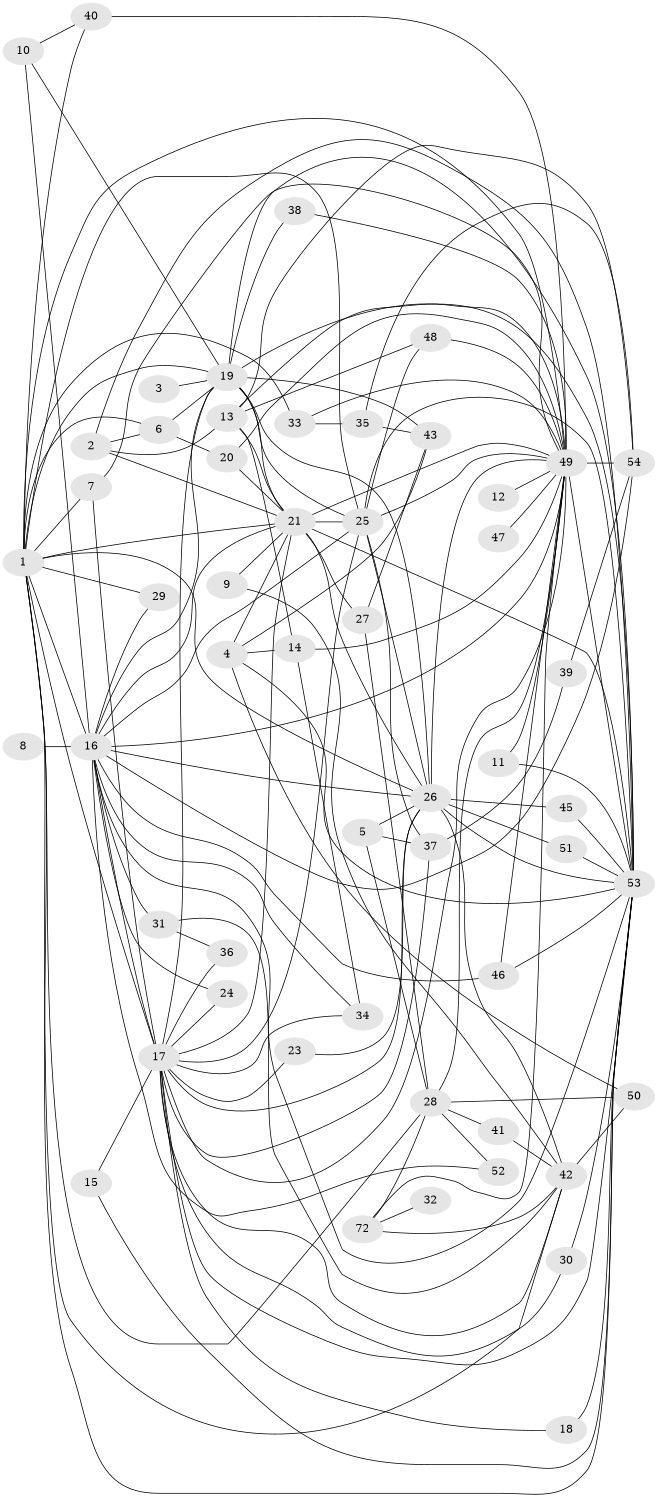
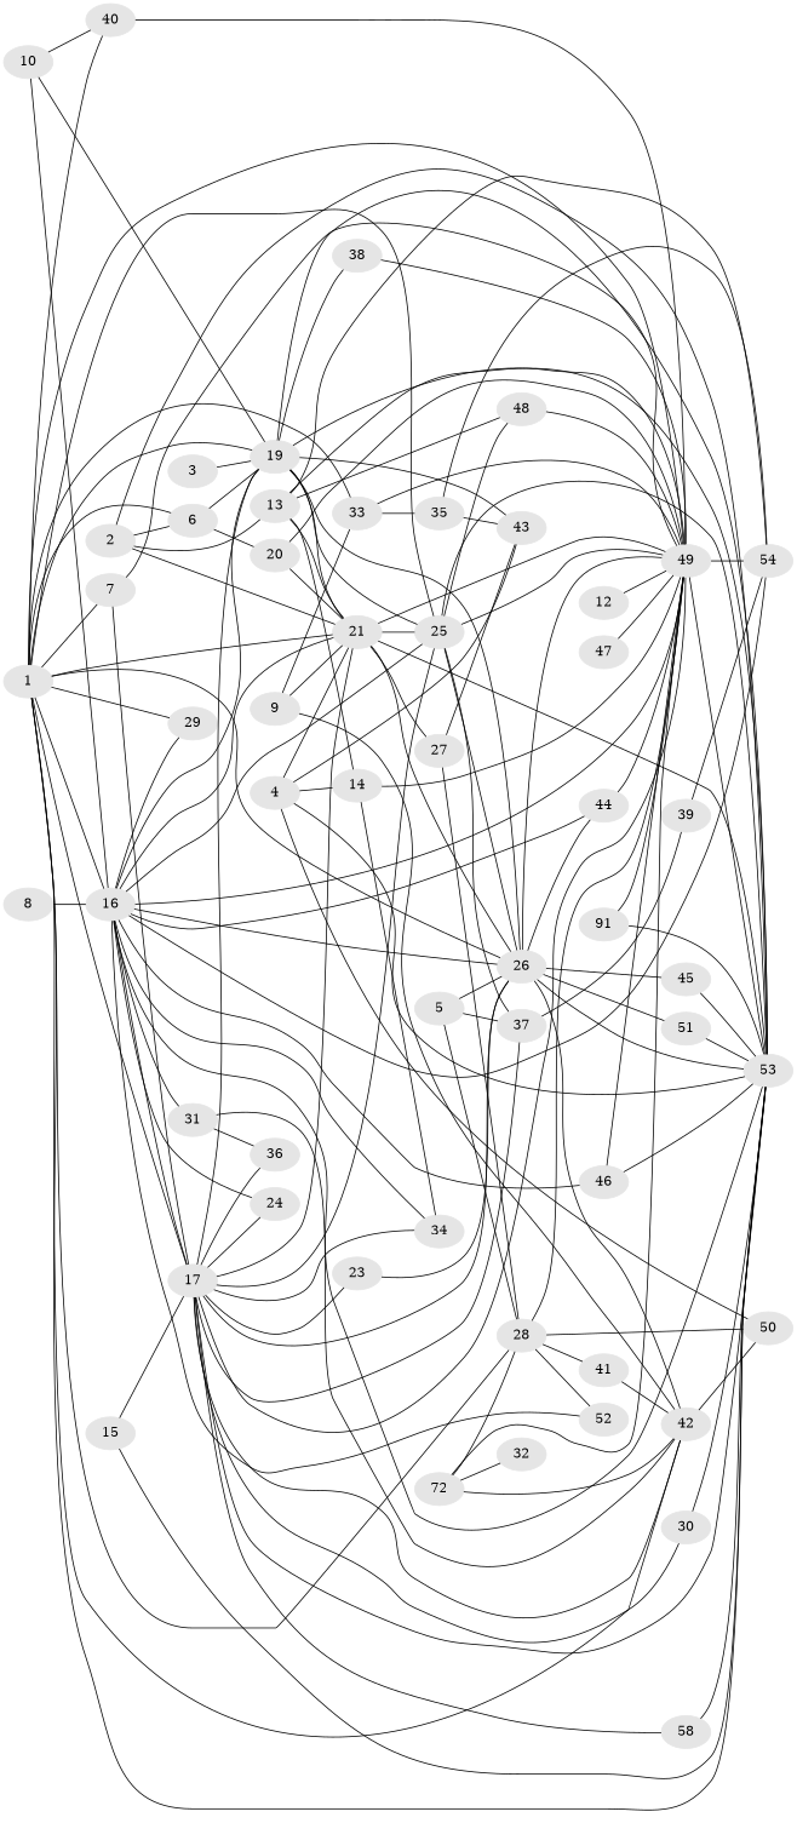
  graph {
    rankdir=LR
    node [color=gray90 style=filled]
    edge [weight=1.0]
    1
    6
    7
    16
    17
    19
    21
    25
    26
    28
    29
    33
    40
    42
    49
    53
    20
    54
    34
    24
    31
+   44
    46
    52
    37
-   18
+   18 [label=58]
    23
    30
    36
    43
    38
    27
    48
    45
    51
    50
    41
    35
    2
    13
    14
    3
    4
    5
    39
    8
    9
    10
-   11
+   11 [label=91]
    12
    15
    n52 [label=72]
    32
    47
    1 -- 6
    1 -- 7
    1 -- 16 [weight=2.0]
    1 -- 17 [weight=3.0]
    1 -- 19 [weight=2.0]
    1 -- 21 [weight=3.0]
    1 -- 25 [weight=2.0]
    1 -- 26 [weight=3.0]
    1 -- 28 [weight=2.0]
    1 -- 29
    1 -- 33
    1 -- 40
    1 -- 42
    1 -- 49 [weight=2.0]
    1 -- 53 [weight=2.0]
    6 -- 19
    6 -- 20
    7 -- 17
    7 -- 49
    16 -- 17
    16 -- 19
    16 -- 21
    16 -- 25
    16 -- 26
    16 -- 29
    16 -- 49 [weight=2.0]
    16 -- 53
    16 -- 54
    16 -- 34
    16 -- 24
    16 -- 31
+   16 -- 44
    16 -- 46
    16 -- 52
    17 -- 19
    17 -- 21
    17 -- 25
    17 -- 26
    17 -- 42
    17 -- 49
    17 -- 53
    17 -- 34
    17 -- 24
    17 -- 37
    17 -- 18
    17 -- 23
    17 -- 30
    17 -- 36 [weight=2.0]
    19 -- 21
    19 -- 25 [weight=2.0]
    19 -- 26
    19 -- 49
    19 -- 53
    19 -- 43
    19 -- 38
    21 -- 25 [weight=2.0]
    21 -- 26
    21 -- 49 [weight=2.0]
    21 -- 53
    21 -- 27
    25 -- 26
    25 -- 49
    25 -- 53
    25 -- 37
    25 -- 48
    26 -- 42
    26 -- 49
    26 -- 53 [weight=2.0]
+   26 -- 44
    26 -- 45
    26 -- 51
    28 -- 49
    28 -- 52
    28 -- 50
    28 -- 41
    33 -- 49
    33 -- 35
    40 -- 49
    42 -- 50
    49 -- 53
    49 -- 54
    20 -- 21
    20 -- 49
    31 -- 42
    31 -- 36
+   44 -- 49
    46 -- 49
    46 -- 53
    37 -- 39
    18 -- 53
    23 -- 26
    30 -- 53
    38 -- 49
    27 -- 28
    27 -- 43
    48 -- 49
    45 -- 53
    51 -- 53
    41 -- 42
    35 -- 54
    35 -- 43
    2 -- 6
    2 -- 21
    2 -- 53
    2 -- 13
    13 -- 21
    13 -- 53
    13 -- 54
    13 -- 48
    13 -- 14
    14 -- 49
    14 -- 34
    3 -- 19
    4 -- 21
    4 -- 53
    4 -- 43
    4 -- 50
    4 -- 14
    5 -- 26
    5 -- 28
    5 -- 37
    39 -- 54
    8 -- 16
    9 -- 21
+   9 -- 33
    9 -- 42
    10 -- 16
    10 -- 19
    10 -- 40
    11 -- 49
    11 -- 53
    12 -- 49
    15 -- 17
    15 -- 53
    n52 -- 28
    n52 -- 42
    n52 -- 49
    n52 -- 32
    47 -- 49
  }
